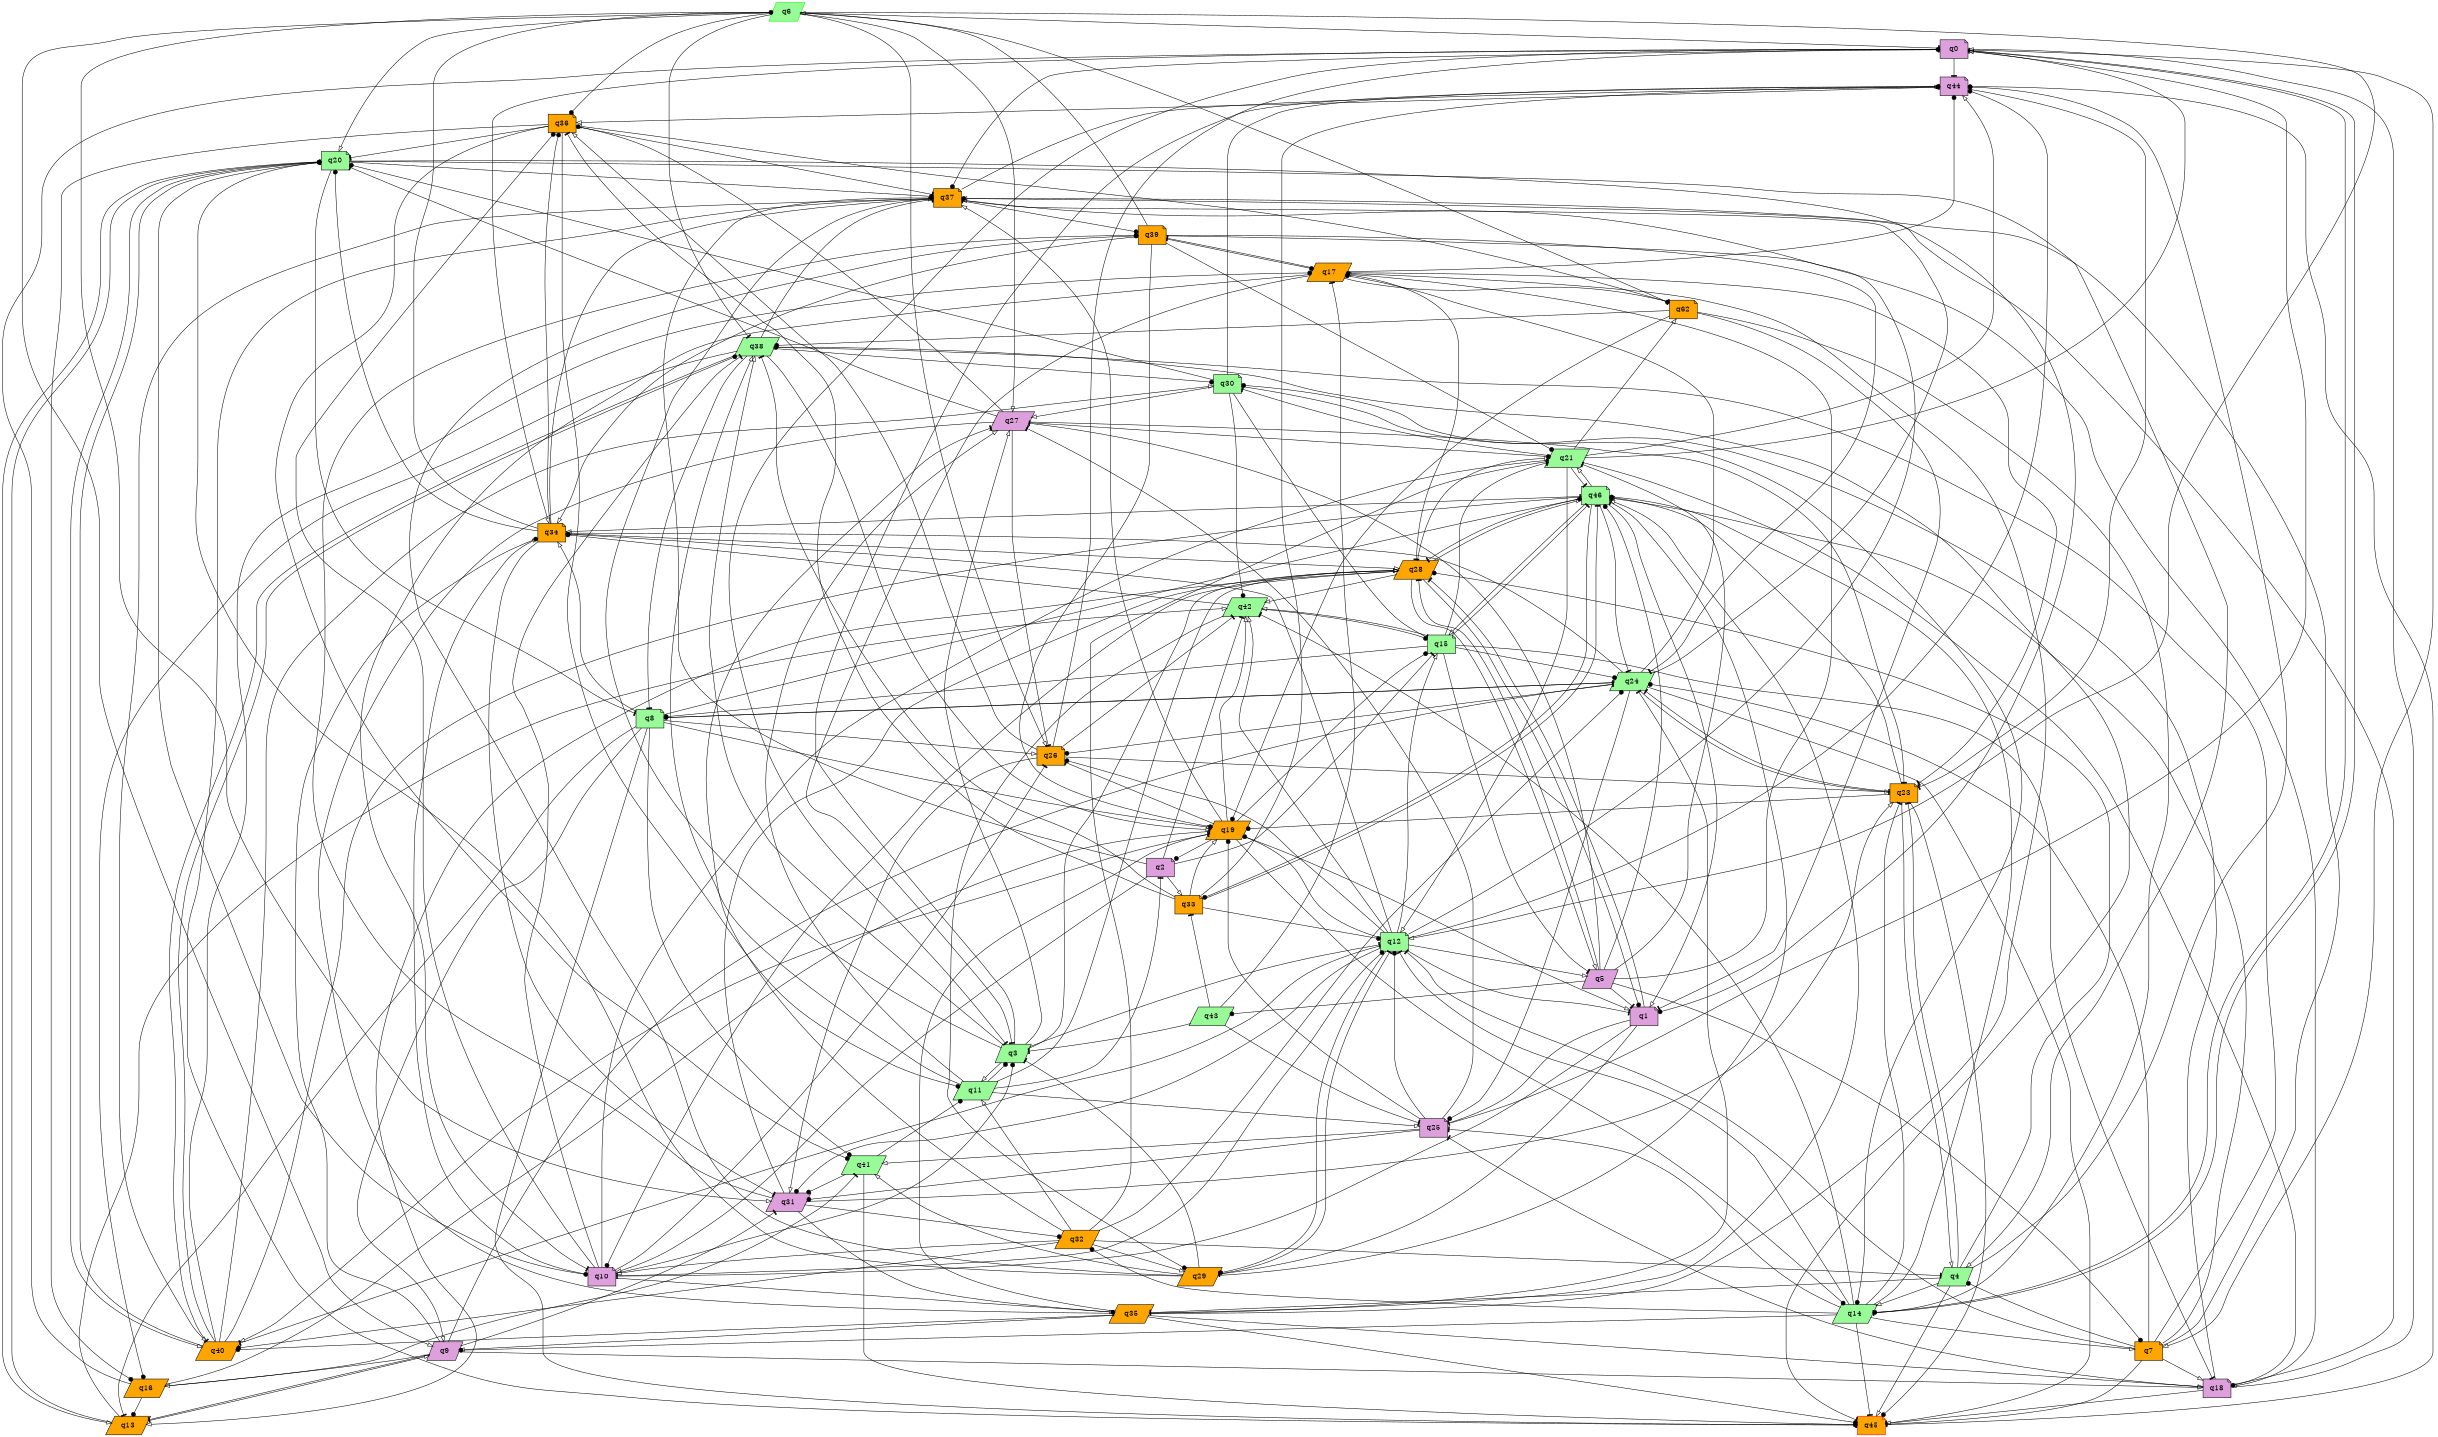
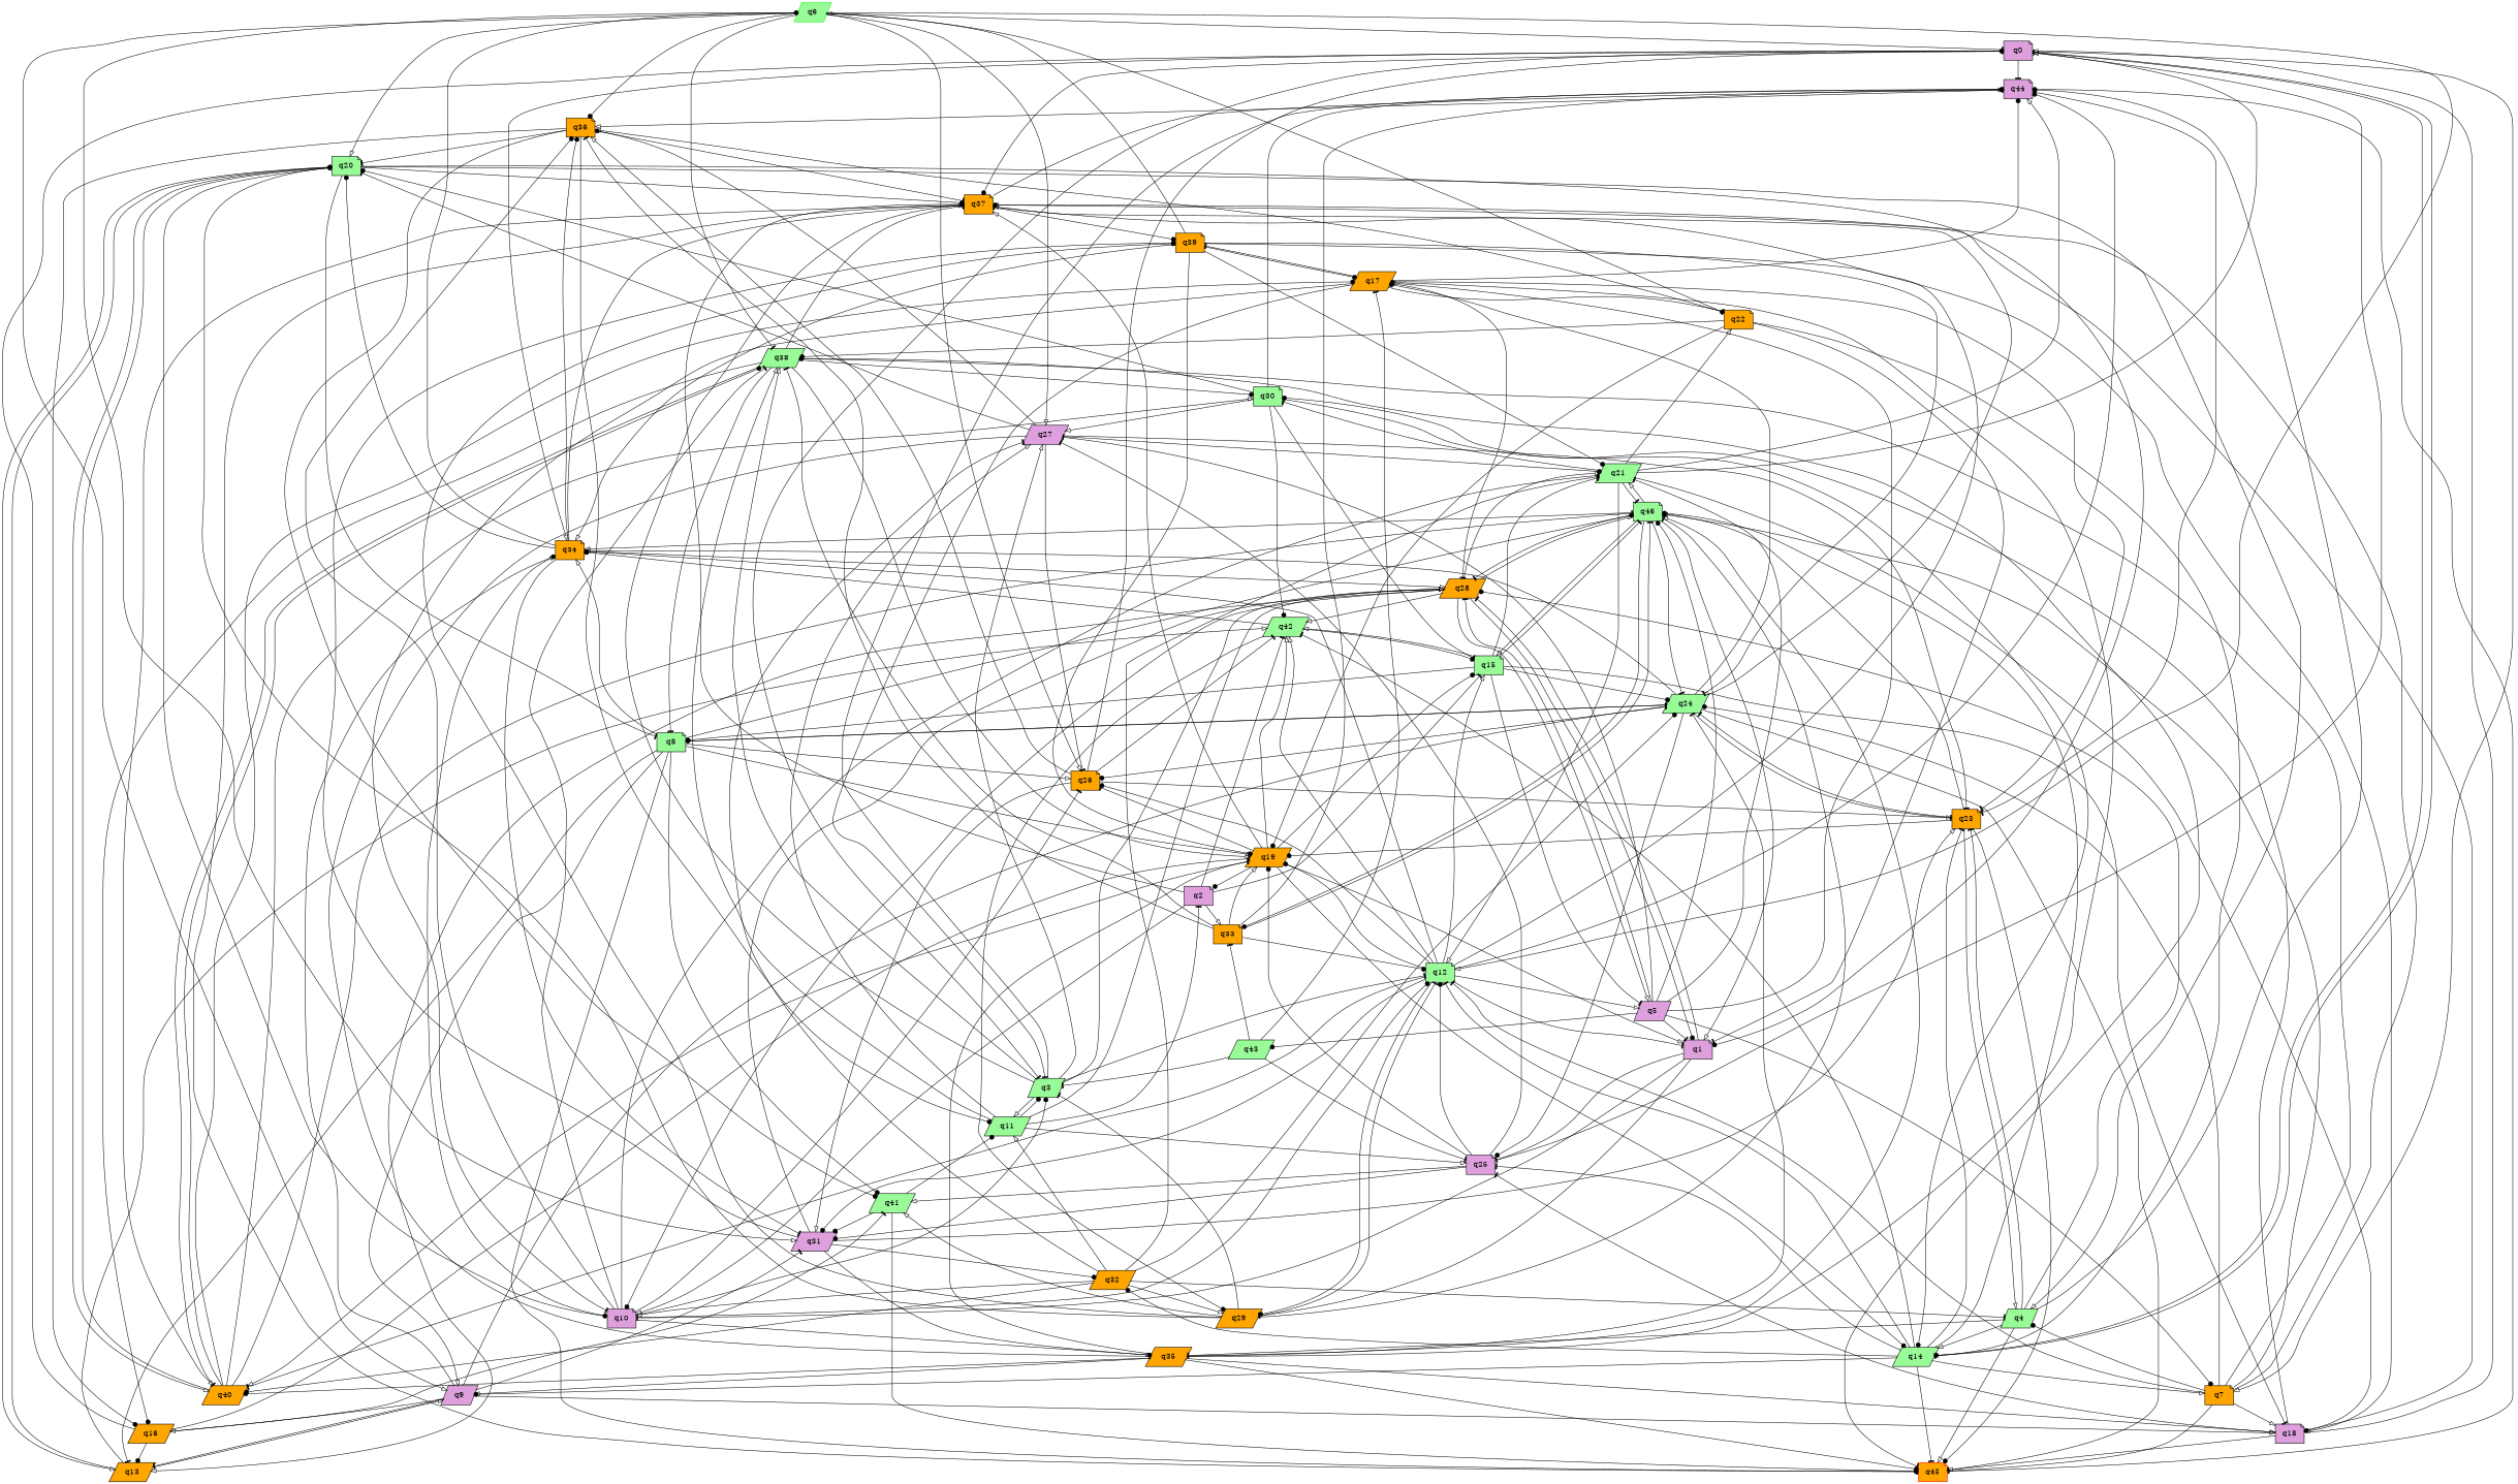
  digraph {
    node [fillcolor=orange shape=parallelogram style=filled]
    edge [arrowhead=tee]
    q6 [color=green fillcolor=palegreen initial=1]
    q0 [fillcolor=plum shape=note]
    q12 [fillcolor=palegreen shape=note]
    q27 [fillcolor=plum]
    q38 [fillcolor=palegreen]
    q9 [fillcolor=plum]
    q20 [fillcolor=palegreen shape=note]
-   q22 [shape=note label=q62]
+   q22 [shape=note]
    q26 [shape=note]
    q31 [fillcolor=plum]
    q36 [shape=note]
    q44 [fillcolor=plum shape=note]
    q3 [fillcolor=palegreen]
    q7 [shape=note]
    q14 [fillcolor=palegreen]
    q34 [shape=note]
    q37 [shape=note]
    q42 [fillcolor=palegreen]
    q40
    q1 [fillcolor=plum shape=note]
    q29
    q19
    q5 [fillcolor=plum]
    q15 [fillcolor=palegreen shape=note]
    q23 [shape=note]
    q35
    q21 [fillcolor=palegreen]
    q45 [color=red final=1 shape=note]
    q8 [fillcolor=palegreen shape=note]
    q16
    q30 [fillcolor=palegreen shape=note]
    q18 [fillcolor=plum shape=note]
    q24 [fillcolor=palegreen]
    q13
    q4 [fillcolor=palegreen]
    q10 [fillcolor=plum shape=note]
    q28
    q32
    q39 [shape=note]
    q11 [fillcolor=palegreen]
    q41 [fillcolor=palegreen]
    q46 [fillcolor=palegreen shape=note]
    q25 [fillcolor=plum shape=note]
    q2 [fillcolor=plum shape=note]
    q33 [shape=note]
    q17
    q43 [fillcolor=palegreen]
    q6 -> q0
    q6 -> q12 [arrowhead=onormal]
    q6 -> q27 [arrowhead=onormal]
    q6 -> q38
    q6 -> q9 [arrowhead=onormal]
    q6 -> q20 [arrowhead=onormal]
    q6 -> q22 [arrowhead=dot]
    q6 -> q26 [arrowhead=onormal]
    q6 -> q31 [arrowhead=onormal]
    q6 -> q36 [arrowhead=dot]
    q0 -> q44
    q0 -> q3
    q0 -> q7 [arrowhead=onormal]
    q0 -> q14 [arrowhead=dot]
    q0 -> q34 [arrowhead=onormal]
    q0 -> q37 [arrowhead=dot]
    q12 -> q26 [arrowhead=dot]
    q12 -> q31 [arrowhead=dot]
    q12 -> q44 [arrowhead=dot]
    q12 -> q34 [arrowhead=dot]
    q12 -> q37 [arrowhead=onormal]
    q12 -> q42 [arrowhead=onormal]
    q12 -> q40
    q12 -> q1
    q12 -> q29 [arrowhead=dot]
    q12 -> q19 [arrowhead=dot]
    q12 -> q5 [arrowhead=onormal]
    q12 -> q15 [arrowhead=onormal]
    q27 -> q20
    q27 -> q26
    q27 -> q36 [arrowhead=dot]
    q27 -> q23
    q27 -> q35
    q27 -> q21 [arrowhead=dot]
    q38 -> q37
    q38 -> q40
    q38 -> q19 [arrowhead=onormal]
    q38 -> q45
    q38 -> q8
    q38 -> q16 [arrowhead=dot]
    q38 -> q30 [arrowhead=dot]
    q9 -> q31
    q9 -> q34 [arrowhead=dot]
    q9 -> q16 [arrowhead=onormal]
    q9 -> q18 [arrowhead=onormal]
    q9 -> q24
    q9 -> q13
    q20 -> q37 [arrowhead=dot]
    q20 -> q40 [arrowhead=onormal]
    q20 -> q1 [arrowhead=dot]
    q20 -> q8
    q20 -> q13 [arrowhead=onormal]
    q20 -> q4 [arrowhead=onormal]
    q20 -> q10 [arrowhead=dot]
    q22 -> q38 [arrowhead=dot]
    q22 -> q36 [arrowhead=onormal]
    q22 -> q14
    q22 -> q1
    q22 -> q19 [arrowhead=dot]
    q26 -> q0 [arrowhead=dot]
    q26 -> q31 [arrowhead=onormal]
    q26 -> q36 [arrowhead=onormal]
    q26 -> q42
    q26 -> q23
    q31 -> q23 [arrowhead=onormal]
    q31 -> q35 [arrowhead=dot]
    q31 -> q28 [arrowhead=onormal]
    q31 -> q32 [arrowhead=dot]
    q31 -> q39 [arrowhead=dot]
    q36 -> q20
    q36 -> q37
    q36 -> q16 [arrowhead=dot]
    q36 -> q11 [arrowhead=dot]
    q36 -> q41 [arrowhead=dot]
    q44 -> q36 [arrowhead=onormal]
    q44 -> q23
    q3 -> q12
    q3 -> q27 [arrowhead=onormal]
    q3 -> q38 [arrowhead=onormal]
    q3 -> q44
    q3 -> q37 [arrowhead=onormal]
    q3 -> q28 [arrowhead=onormal]
    q3 -> q11 [arrowhead=onormal]
    q7 -> q12
    q7 -> q38 [arrowhead=dot]
    q7 -> q37 [arrowhead=onormal]
    q7 -> q45
    q7 -> q18 [arrowhead=onormal]
    q7 -> q24 [arrowhead=dot]
    q7 -> q4 [arrowhead=dot]
    q7 -> q46 [arrowhead=dot]
    q14 -> q0
    q14 -> q12
    q14 -> q9 [arrowhead=dot]
    q14 -> q7 [arrowhead=onormal]
    q14 -> q42
    q14 -> q23
    q14 -> q45
    q14 -> q32 [arrowhead=dot]
    q14 -> q46 [arrowhead=dot]
    q14 -> q25
    q34 -> q6 [arrowhead=dot]
    q34 -> q20 [arrowhead=dot]
    q34 -> q31
    q34 -> q36 [arrowhead=dot]
    q34 -> q37
    q34 -> q28 [arrowhead=onormal]
    q37 -> q44 [arrowhead=dot]
    q37 -> q40 [arrowhead=onormal]
    q37 -> q45 [arrowhead=dot]
    q37 -> q39 [arrowhead=dot]
    q42 -> q34 [arrowhead=dot]
    q42 -> q29 [arrowhead=dot]
    q42 -> q15 [arrowhead=dot]
    q40 -> q38 [arrowhead=dot]
    q40 -> q20 [arrowhead=dot]
    q40 -> q30 [arrowhead=onormal]
    q40 -> q46
    q40 -> q17 [arrowhead=dot]
    q1 -> q29
    q1 -> q10
    q1 -> q28
    q1 -> q25
    q29 -> q12
    q29 -> q20
    q29 -> q3
    q29 -> q39 [arrowhead=dot]
    q29 -> q41 [arrowhead=onormal]
    q29 -> q46
    q19 -> q26
    q19 -> q14 [arrowhead=dot]
    q19 -> q37 [arrowhead=onormal]
    q19 -> q42 [arrowhead=onormal]
    q19 -> q40 [arrowhead=onormal]
    q19 -> q1 [arrowhead=onormal]
    q19 -> q15 [arrowhead=dot]
    q19 -> q2 [arrowhead=dot]
    q5 -> q27
    q5 -> q7 [arrowhead=dot]
    q5 -> q1
    q5 -> q21
    q5 -> q28
    q5 -> q46 [arrowhead=dot]
    q5 -> q17 [arrowhead=onormal]
    q5 -> q43 [arrowhead=dot]
    q15 -> q42 [arrowhead=onormal]
    q15 -> q5
    q15 -> q21
    q15 -> q8 [arrowhead=dot]
    q15 -> q18
    q15 -> q24 [arrowhead=dot]
    q15 -> q46
    q23 -> q19 [arrowhead=dot]
    q23 -> q45 [arrowhead=dot]
    q23 -> q24
    q23 -> q4 [arrowhead=onormal]
    q23 -> q46 [arrowhead=onormal]
    q35 -> q9 [arrowhead=onormal]
    q35 -> q40 [arrowhead=dot]
    q35 -> q19
    q35 -> q45 [arrowhead=dot]
    q35 -> q18 [arrowhead=onormal]
    q35 -> q24
    q35 -> q46 [arrowhead=onormal]
    q35 -> q17 [arrowhead=dot]
    q21 -> q0 [arrowhead=onormal]
    q21 -> q12 [arrowhead=onormal]
    q21 -> q22 [arrowhead=onormal]
    q21 -> q44 [arrowhead=onormal]
    q21 -> q30
    q21 -> q18 [arrowhead=dot]
    q21 -> q46
    q45 -> q44 [arrowhead=dot]
    q8 -> q9 [arrowhead=onormal]
    q8 -> q26 [arrowhead=onormal]
    q8 -> q34 [arrowhead=onormal]
    q8 -> q19 [arrowhead=onormal]
    q8 -> q45
    q8 -> q24
    q8 -> q13
    q8 -> q41 [arrowhead=dot]
    q8 -> q46 [arrowhead=dot]
    q16 -> q0
    q16 -> q19
    q16 -> q13 [arrowhead=dot]
    q16 -> q41
    q30 -> q27 [arrowhead=onormal]
    q30 -> q20 [arrowhead=dot]
    q30 -> q44 [arrowhead=dot]
    q30 -> q14 [arrowhead=dot]
    q30 -> q42 [arrowhead=dot]
    q30 -> q15
    q18 -> q0 [arrowhead=onormal]
    q18 -> q37 [arrowhead=dot]
    q18 -> q45
    q18 -> q30 [arrowhead=dot]
    q18 -> q25
    q24 -> q26 [arrowhead=dot]
    q24 -> q34 [arrowhead=onormal]
    q24 -> q37
    q24 -> q23 [arrowhead=onormal]
    q24 -> q45 [arrowhead=onormal]
    q24 -> q8 [arrowhead=dot]
    q24 -> q25 [arrowhead=dot]
    q24 -> q17 [arrowhead=dot]
    q13 -> q9 [arrowhead=onormal]
    q13 -> q20 [arrowhead=dot]
    q13 -> q42 [arrowhead=onormal]
    q4 -> q44 [arrowhead=dot]
    q4 -> q14 [arrowhead=onormal]
    q4 -> q23
    q4 -> q35
    q4 -> q45 [arrowhead=onormal]
    q4 -> q28 [arrowhead=dot]
    q10 -> q12 [arrowhead=dot]
    q10 -> q38
    q10 -> q26
    q10 -> q36 [arrowhead=dot]
    q10 -> q3 [arrowhead=dot]
    q10 -> q34 [arrowhead=onormal]
    q10 -> q35 [arrowhead=onormal]
    q10 -> q21
    q28 -> q42 [arrowhead=onormal]
    q28 -> q1 [arrowhead=dot]
    q28 -> q5 [arrowhead=onormal]
    q28 -> q21 [arrowhead=onormal]
    q28 -> q13 [arrowhead=onormal]
    q28 -> q10 [arrowhead=dot]
    q28 -> q46 [arrowhead=onormal]
    q32 -> q27
    q32 -> q40 [arrowhead=dot]
    q32 -> q29 [arrowhead=onormal]
    q32 -> q21
    q32 -> q24 [arrowhead=dot]
    q32 -> q4
    q32 -> q10 [arrowhead=onormal]
    q32 -> q11 [arrowhead=onormal]
    q39 -> q6 [arrowhead=onormal]
    q39 -> q34 [arrowhead=onormal]
    q39 -> q19 [arrowhead=dot]
    q39 -> q21 [arrowhead=dot]
    q39 -> q18 [arrowhead=onormal]
    q39 -> q24
    q39 -> q17 [arrowhead=dot]
    q11 -> q27 [arrowhead=onormal]
    q11 -> q38 [arrowhead=onormal]
    q11 -> q3 [arrowhead=dot]
    q11 -> q28 [arrowhead=onormal]
    q11 -> q25 [arrowhead=onormal]
    q11 -> q2
    q41 -> q31 [arrowhead=dot]
    q41 -> q45
    q41 -> q11 [arrowhead=dot]
    q46 -> q34 [arrowhead=onormal]
    q46 -> q1 [arrowhead=onormal]
    q46 -> q15 [arrowhead=onormal]
    q46 -> q21 [arrowhead=onormal]
    q46 -> q24
    q46 -> q28
    q46 -> q33 [arrowhead=dot]
    q25 -> q0 [arrowhead=onormal]
    q25 -> q12 [arrowhead=dot]
    q25 -> q27
    q25 -> q31 [arrowhead=dot]
    q25 -> q19 [arrowhead=dot]
    q25 -> q41 [arrowhead=onormal]
    q2 -> q37 [arrowhead=dot]
    q2 -> q42
    q2 -> q15
    q2 -> q10 [arrowhead=onormal]
    q2 -> q33 [arrowhead=onormal]
    q33 -> q12 [arrowhead=dot]
    q33 -> q38
    q33 -> q36
    q33 -> q44 [arrowhead=onormal]
    q33 -> q19 [arrowhead=onormal]
    q33 -> q46
    q17 -> q22
    q17 -> q44 [arrowhead=dot]
    q17 -> q3
    q17 -> q23
    q17 -> q10
    q17 -> q28
    q17 -> q39
    q43 -> q3
    q43 -> q25
    q43 -> q33
    q43 -> q17
  }
